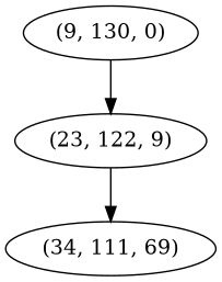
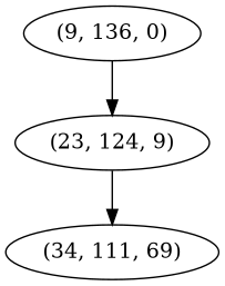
  digraph {
-   "(9, 136, 0)" [label="(9, 130, 0)"]
-   "(23, 122, 9)"
+   "(9, 136, 0)"
+   "(23, 122, 9)" [label="(23, 124, 9)"]
    n3 [label="(34, 111, 69)"]
    "(9, 136, 0)" -> "(23, 122, 9)"
    "(23, 122, 9)" -> n3
  }
